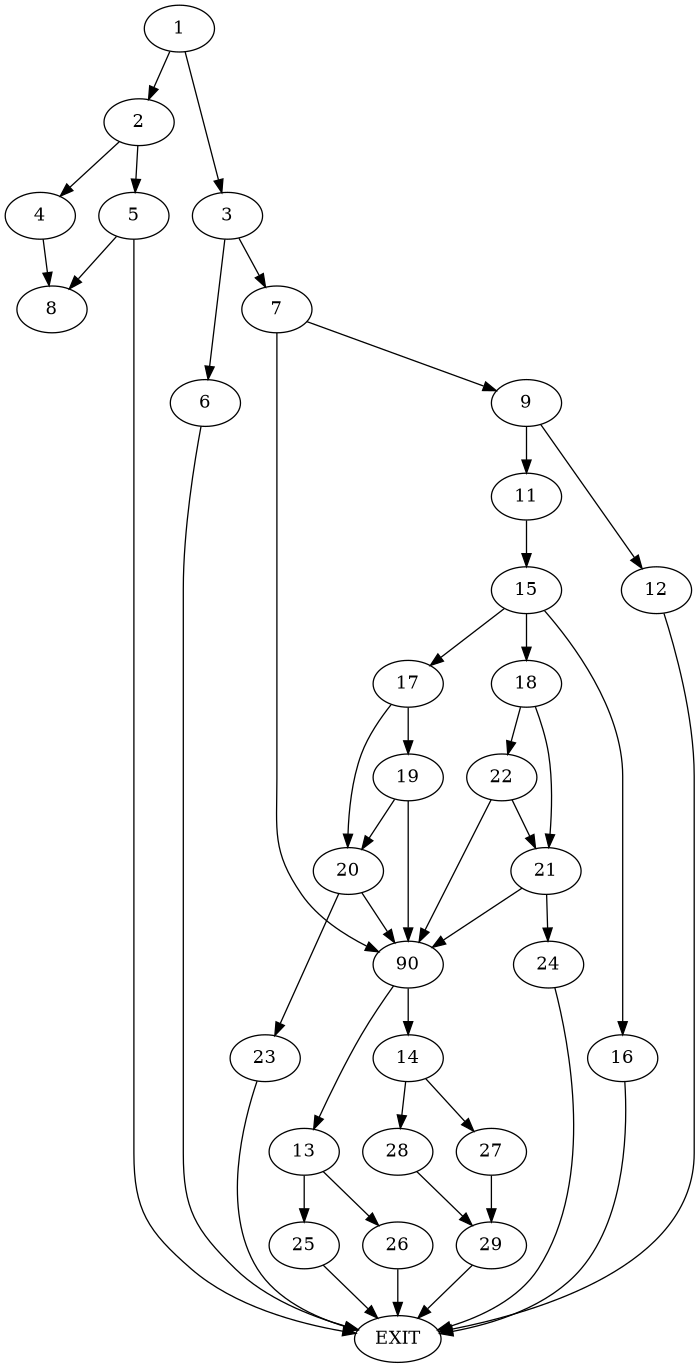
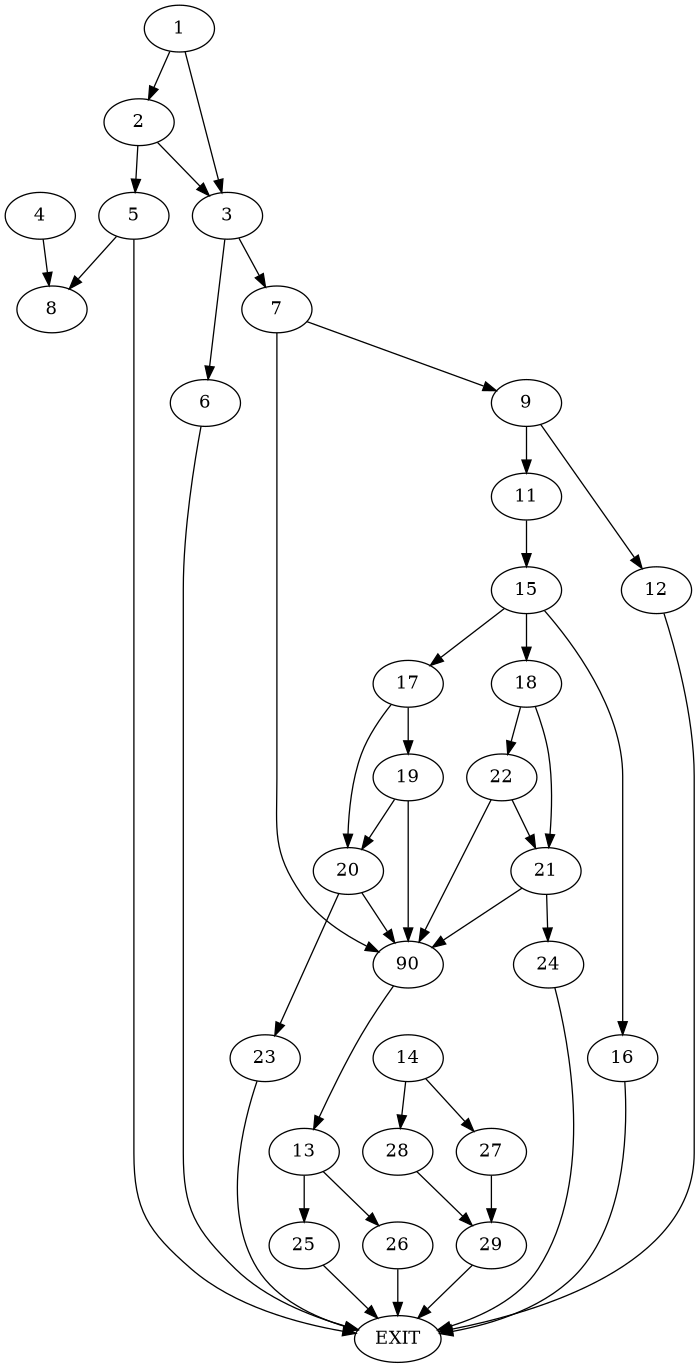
  digraph {
    1
    2
    3
    n4 [label=EXIT]
    4
    5
    6
    7
    8
    9
    n11 [label=90]
    11
    12
    13
    14
    15
    25
    26
    27
    28
    16
    17
    18
    29
    19
    20
    21
    22
    23
    24
    1 -> 2
    1 -> 3
-   2 -> 4
+   2 -> 3
    2 -> 5
    3 -> 6
    3 -> 7
    4 -> 8
    5 -> n4
    5 -> 8
    6 -> n4
    7 -> 9
    7 -> n11
    9 -> 11
    9 -> 12
    n11 -> 13
-   n11 -> 14
    11 -> 15
    12 -> n4
    13 -> 25
    13 -> 26
    14 -> 27
    14 -> 28
    15 -> 16
    15 -> 17
    15 -> 18
    25 -> n4
    26 -> n4
    27 -> 29
    28 -> 29
    16 -> n4
    17 -> 19
    17 -> 20
    18 -> 21
    18 -> 22
    29 -> n4
    19 -> n11
    19 -> 20
    20 -> n11
    20 -> 23
    21 -> n11
    21 -> 24
    22 -> n11
    22 -> 21
    23 -> n4
    24 -> n4
  }
